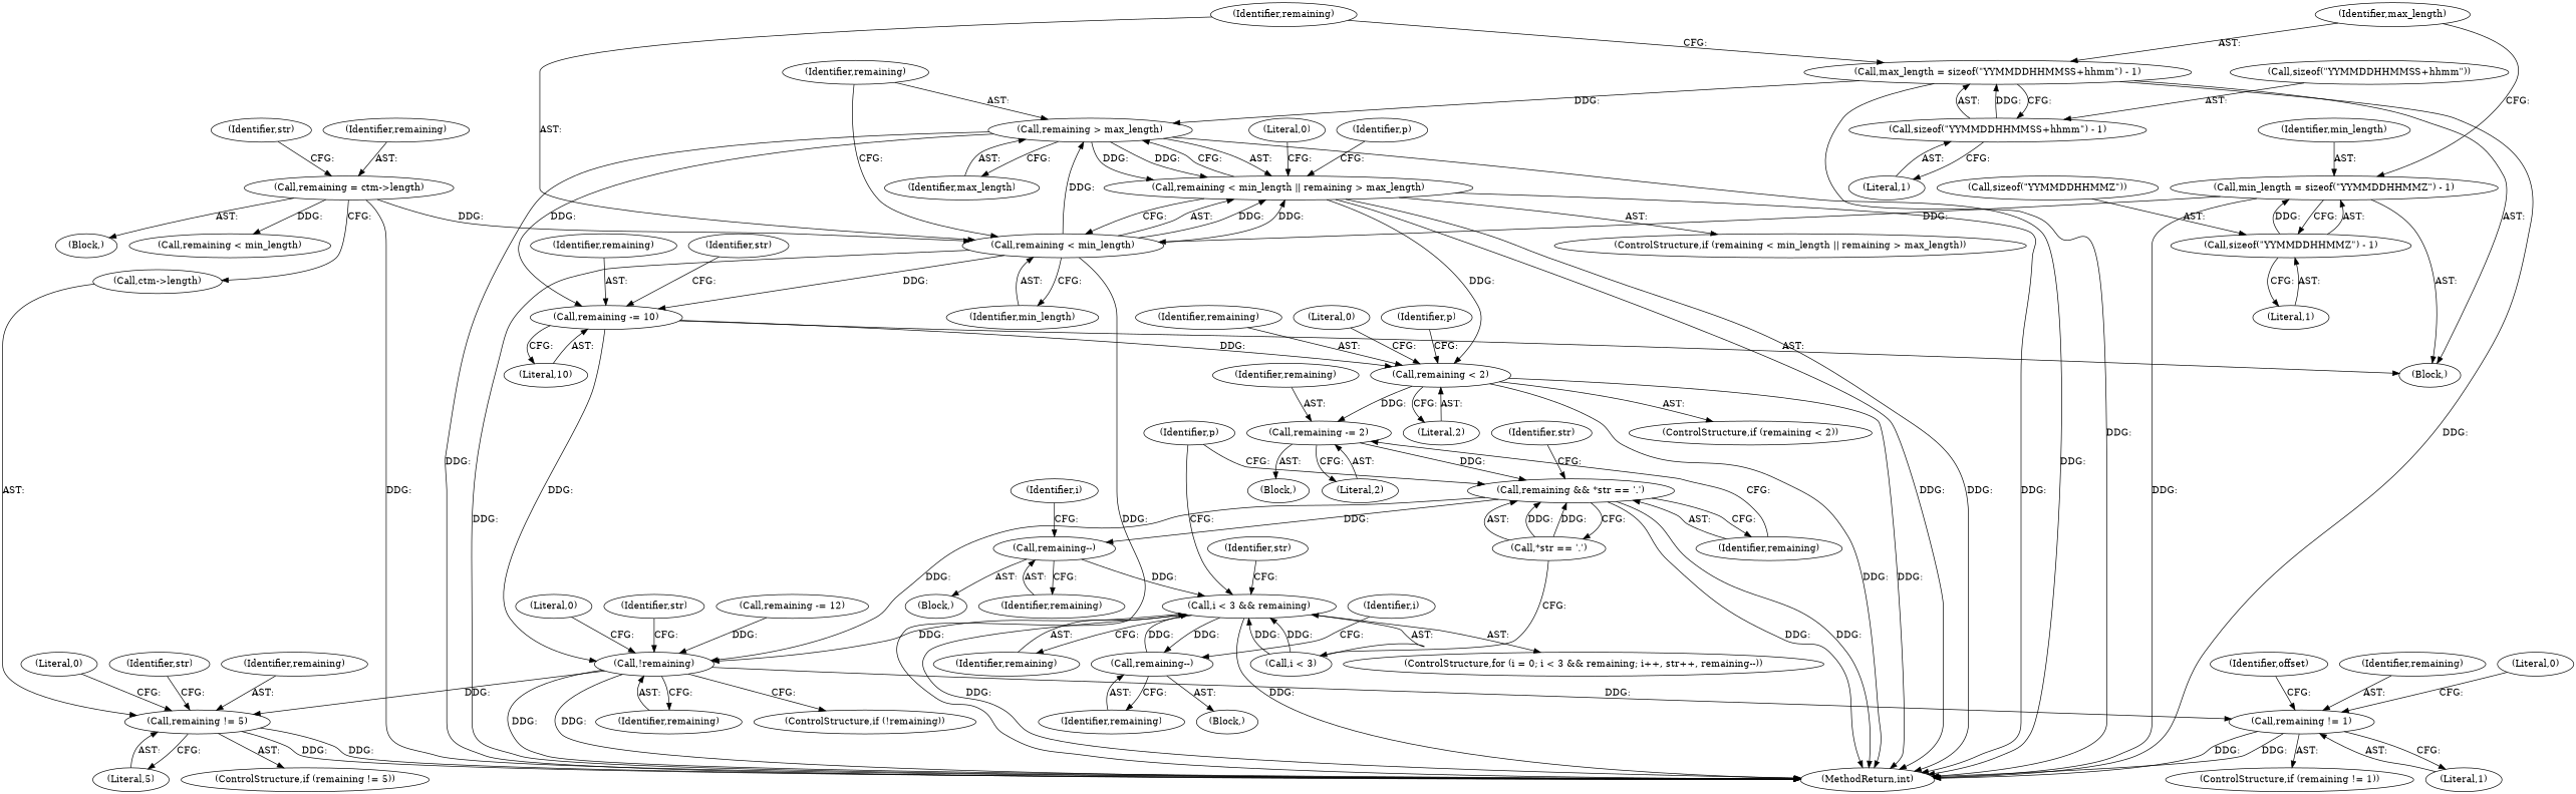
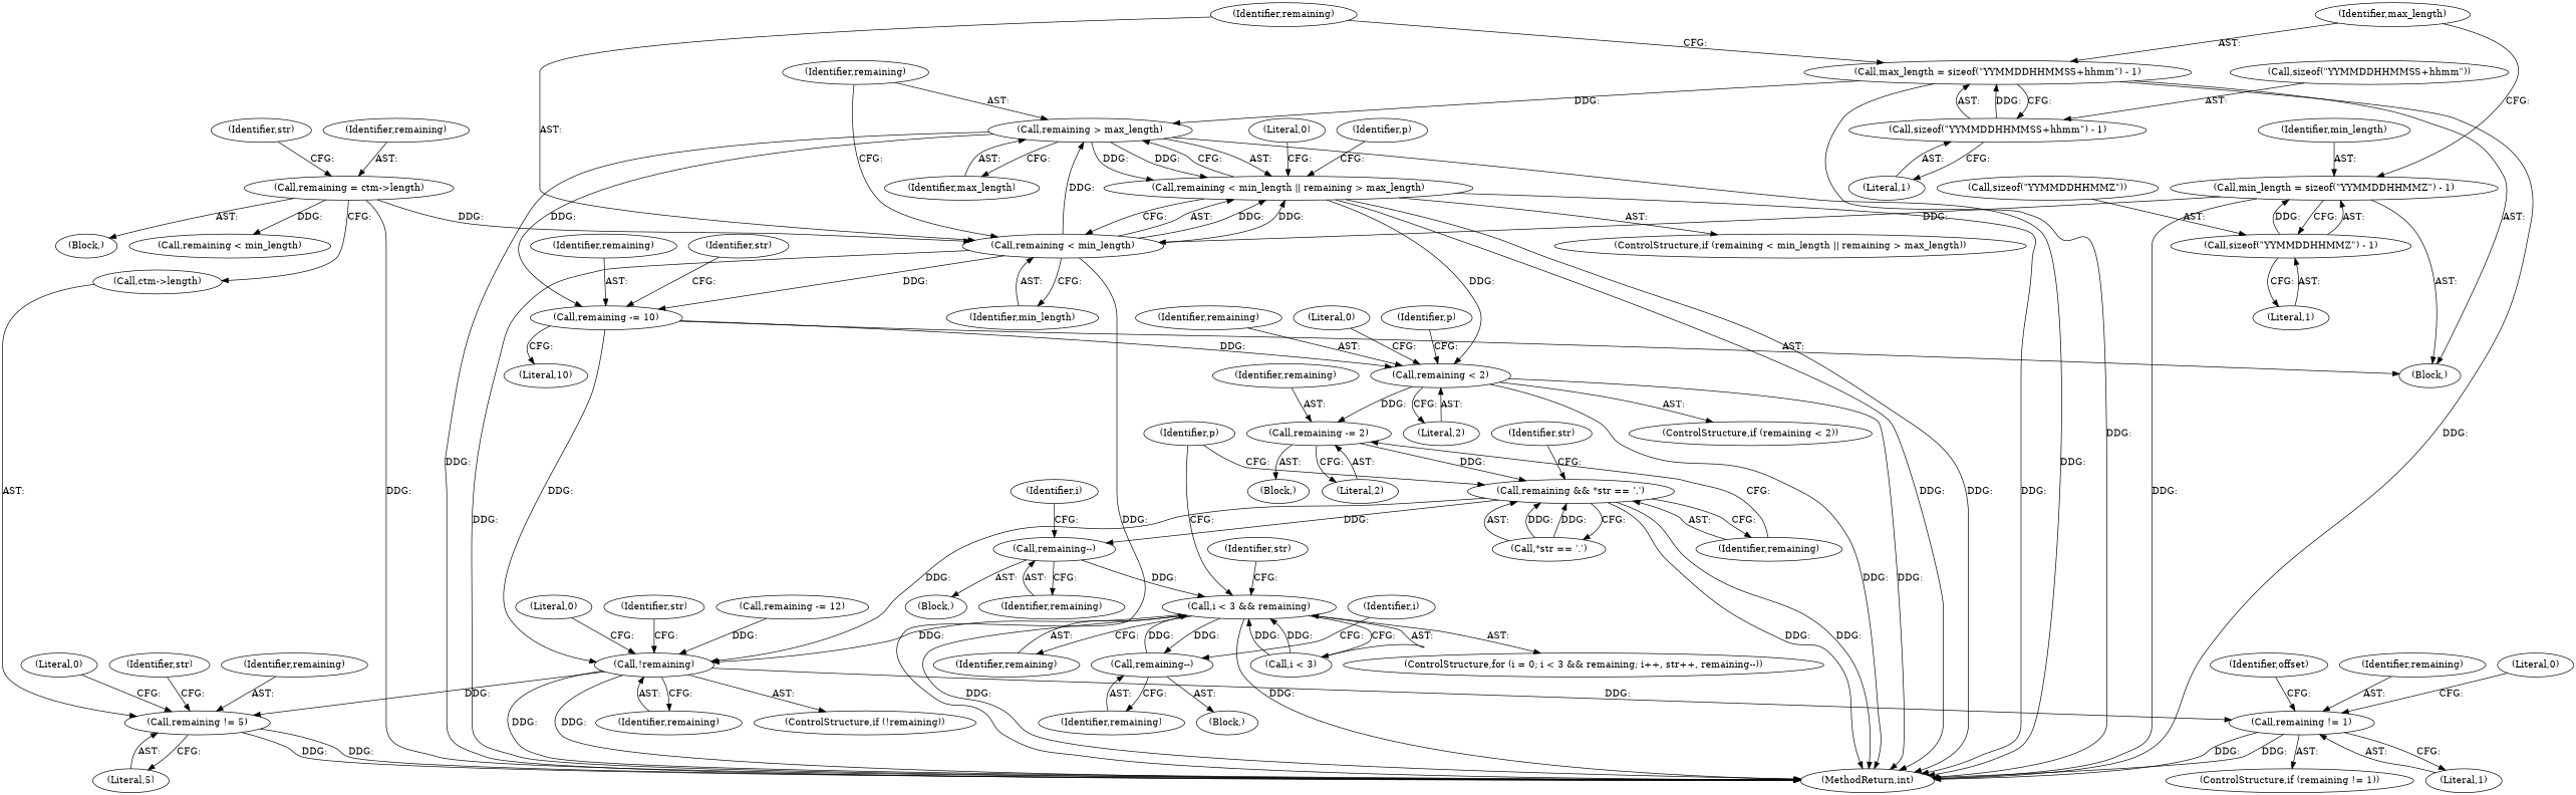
  digraph {
    n1 [label="(Call,remaining > max_length)"]
    n2 [label="(Call,remaining < min_length || remaining > max_length)"]
    n3 [label="(Call,remaining -= 10)"]
    n4 [label="(Identifier,max_length)"]
    n5 [label="(MethodReturn,int)"]
    n6 [label="(Call,remaining < min_length)"]
    n7 [label="(ControlStructure,if (remaining < min_length || remaining > max_length))"]
    n8 [label="(Call,remaining < 2)"]
    n9 [label="(Block,)"]
    n10 [label="(Call,!remaining)"]
    n11 [label="(Literal,10)"]
    n12 [label="(Identifier,min_length)"]
    n13 [label="(Call,remaining = ctm->length)"]
    n14 [label="(Block,)"]
    n15 [label="(Call,remaining < min_length)"]
    n16 [label="(Call,ctm->length)"]
    n17 [label="(Call,remaining != 5)"]
    n18 [label="(Call,min_length = sizeof(\"YYMMDDHHMMZ\") - 1)"]
    n19 [label="(Call,sizeof(\"YYMMDDHHMMZ\") - 1)"]
    n20 [label="(Literal,1)"]
    n21 [label="(Call,max_length = sizeof(\"YYMMDDHHMMSS+hhmm\") - 1)"]
    n22 [label="(Call,sizeof(\"YYMMDDHHMMSS+hhmm\") - 1)"]
    n23 [label="(Literal,1)"]
    n24 [label="(Call,remaining -= 2)"]
    n25 [label="(Literal,2)"]
    n26 [label="(ControlStructure,if (remaining < 2))"]
    n27 [label="(Call,remaining != 1)"]
    n28 [label="(Identifier,remaining)"]
    n29 [label="(ControlStructure,if (!remaining))"]
    n30 [label="(Call,remaining && *str == '.')"]
    n31 [label="(Literal,2)"]
    n32 [label="(Block,)"]
    n33 [label="(Call,remaining--)"]
    n34 [label="(Identifier,remaining)"]
    n35 [label="(Call,*str == '.')"]
    n36 [label="(Call,i < 3 && remaining)"]
    n37 [label="(Block,)"]
    n38 [label="(Identifier,remaining)"]
    n39 [label="(Call,remaining--)"]
    n40 [label="(Identifier,remaining)"]
    n41 [label="(Call,i < 3)"]
    n42 [label="(ControlStructure,for (i = 0; i < 3 && remaining; i++, str++, remaining--))"]
    n43 [label="(Block,)"]
    n44 [label="(Identifier,remaining)"]
    n45 [label="(ControlStructure,if (remaining != 1))"]
    n46 [label="(Literal,1)"]
-   n47 [label="(ControlStructure,if (remaining != 5))"]
    n48 [label="(Literal,5)"]
    n49 [label="(Identifier,remaining)"]
    n50 [label="(Identifier,remaining)"]
    n51 [label="(Identifier,i)"]
    n52 [label="(Literal,0)"]
    n53 [label="(Identifier,str)"]
    n54 [label="(Identifier,remaining)"]
    n55 [label="(Identifier,i)"]
    n56 [label="(Identifier,p)"]
    n57 [label="(Identifier,str)"]
    n58 [label="(Identifier,remaining)"]
    n59 [label="(Identifier,str)"]
    n60 [label="(Identifier,str)"]
    n61 [label="(Identifier,str)"]
    n62 [label="(Literal,0)"]
    n63 [label="(Identifier,min_length)"]
    n64 [label="(Identifier,offset)"]
    n65 [label="(Literal,0)"]
    n66 [label="(Call,sizeof(\"YYMMDDHHMMSS+hhmm\"))"]
    n67 [label="(Identifier,remaining)"]
    n68 [label="(Identifier,p)"]
    n69 [label="(Identifier,str)"]
    n70 [label="(Identifier,remaining)"]
    n71 [label="(Identifier,remaining)"]
    n72 [label="(Literal,0)"]
    n73 [label="(Call,remaining -= 12)"]
    n74 [label="(Identifier,remaining)"]
    n75 [label="(Call,sizeof(\"YYMMDDHHMMZ\"))"]
    n76 [label="(Literal,0)"]
    n77 [label="(Identifier,max_length)"]
    n78 [label="(Identifier,p)"]
    n1 -> n2 [label="AST: "]
    n1 -> n2 [label="DDG: "]
    n1 -> n2 [label="DDG: "]
    n1 -> n3 [label="DDG: "]
    n1 -> n4 [label="CFG: "]
    n1 -> n5 [label="DDG: "]
    n1 -> n5 [label="DDG: "]
    n2 -> n1 [label="CFG: "]
    n2 -> n5 [label="DDG: "]
    n2 -> n5 [label="DDG: "]
    n2 -> n5 [label="DDG: "]
    n2 -> n6 [label="CFG: "]
    n2 -> n7 [label="AST: "]
    n2 -> n8 [label="DDG: "]
    n3 -> n8 [label="DDG: "]
    n3 -> n9 [label="AST: "]
    n3 -> n10 [label="DDG: "]
    n3 -> n11 [label="CFG: "]
    n4 -> n1 [label="AST: "]
    n6 -> n1 [label="DDG: "]
    n6 -> n2 [label="AST: "]
    n6 -> n2 [label="DDG: "]
    n6 -> n2 [label="DDG: "]
    n6 -> n3 [label="DDG: "]
    n6 -> n5 [label="DDG: "]
    n6 -> n5 [label="DDG: "]
    n6 -> n12 [label="CFG: "]
    n8 -> n5 [label="DDG: "]
    n8 -> n5 [label="DDG: "]
    n8 -> n24 [label="DDG: "]
    n8 -> n25 [label="CFG: "]
    n8 -> n26 [label="AST: "]
    n10 -> n5 [label="DDG: "]
    n10 -> n5 [label="DDG: "]
    n10 -> n17 [label="DDG: "]
    n10 -> n27 [label="DDG: "]
    n10 -> n28 [label="CFG: "]
-   n10 -> n29 [label="CFG: "]
-   n11 -> n3 [label="AST: "]
+   n10 -> n29 [label="AST: "]
    n12 -> n6 [label="AST: "]
    n13 -> n5 [label="DDG: "]
    n13 -> n6 [label="DDG: "]
    n13 -> n14 [label="AST: "]
    n13 -> n15 [label="DDG: "]
    n13 -> n16 [label="CFG: "]
    n16 -> n17 [label="AST: "]
    n17 -> n5 [label="DDG: "]
    n17 -> n5 [label="DDG: "]
-   n17 -> n47 [label="AST: "]
    n17 -> n48 [label="CFG: "]
    n18 -> n5 [label="DDG: "]
    n18 -> n6 [label="DDG: "]
    n18 -> n9 [label="AST: "]
    n18 -> n19 [label="CFG: "]
    n19 -> n18 [label="AST: "]
    n19 -> n18 [label="DDG: "]
    n19 -> n20 [label="CFG: "]
    n20 -> n19 [label="AST: "]
    n21 -> n1 [label="DDG: "]
    n21 -> n5 [label="DDG: "]
    n21 -> n5 [label="DDG: "]
    n21 -> n9 [label="AST: "]
    n21 -> n22 [label="CFG: "]
    n22 -> n21 [label="AST: "]
    n22 -> n21 [label="DDG: "]
    n22 -> n23 [label="CFG: "]
    n23 -> n22 [label="AST: "]
    n24 -> n30 [label="DDG: "]
    n24 -> n31 [label="CFG: "]
    n24 -> n32 [label="AST: "]
    n25 -> n8 [label="AST: "]
    n27 -> n5 [label="DDG: "]
    n27 -> n5 [label="DDG: "]
    n27 -> n45 [label="AST: "]
    n27 -> n46 [label="CFG: "]
    n28 -> n10 [label="AST: "]
    n30 -> n5 [label="DDG: "]
    n30 -> n5 [label="DDG: "]
    n30 -> n10 [label="DDG: "]
    n30 -> n33 [label="DDG: "]
    n30 -> n34 [label="CFG: "]
    n30 -> n35 [label="CFG: "]
    n31 -> n24 [label="AST: "]
    n33 -> n36 [label="DDG: "]
    n33 -> n37 [label="AST: "]
    n33 -> n38 [label="CFG: "]
    n34 -> n24 [label="CFG: "]
    n34 -> n30 [label="AST: "]
    n35 -> n30 [label="AST: "]
    n35 -> n30 [label="DDG: "]
    n35 -> n30 [label="DDG: "]
    n36 -> n5 [label="DDG: "]
    n36 -> n5 [label="DDG: "]
    n36 -> n10 [label="DDG: "]
    n36 -> n39 [label="DDG: "]
    n36 -> n40 [label="CFG: "]
-   n35 -> n41 [label="CFG: "]
+   n36 -> n41 [label="CFG: "]
    n36 -> n42 [label="AST: "]
    n38 -> n33 [label="AST: "]
    n39 -> n36 [label="DDG: "]
    n39 -> n43 [label="AST: "]
    n39 -> n44 [label="CFG: "]
    n40 -> n36 [label="AST: "]
    n41 -> n36 [label="AST: "]
    n41 -> n36 [label="DDG: "]
    n41 -> n36 [label="DDG: "]
    n44 -> n39 [label="AST: "]
    n46 -> n27 [label="AST: "]
    n48 -> n17 [label="AST: "]
    n49 -> n3 [label="AST: "]
    n50 -> n24 [label="AST: "]
    n51 -> n33 [label="CFG: "]
    n52 -> n17 [label="CFG: "]
    n53 -> n17 [label="CFG: "]
    n54 -> n1 [label="AST: "]
    n54 -> n6 [label="CFG: "]
    n55 -> n39 [label="CFG: "]
    n56 -> n30 [label="CFG: "]
    n56 -> n36 [label="CFG: "]
    n57 -> n13 [label="CFG: "]
    n58 -> n13 [label="AST: "]
    n59 -> n36 [label="CFG: "]
    n60 -> n3 [label="CFG: "]
    n61 -> n30 [label="CFG: "]
    n62 -> n27 [label="CFG: "]
    n63 -> n18 [label="AST: "]
    n64 -> n27 [label="CFG: "]
    n65 -> n10 [label="CFG: "]
    n66 -> n22 [label="AST: "]
    n67 -> n17 [label="AST: "]
    n68 -> n2 [label="CFG: "]
    n69 -> n10 [label="CFG: "]
    n70 -> n8 [label="AST: "]
    n71 -> n27 [label="AST: "]
    n72 -> n2 [label="CFG: "]
    n73 -> n10 [label="DDG: "]
    n74 -> n6 [label="AST: "]
    n74 -> n21 [label="CFG: "]
    n75 -> n19 [label="AST: "]
    n76 -> n8 [label="CFG: "]
    n77 -> n18 [label="CFG: "]
    n77 -> n21 [label="AST: "]
    n78 -> n8 [label="CFG: "]
  }
